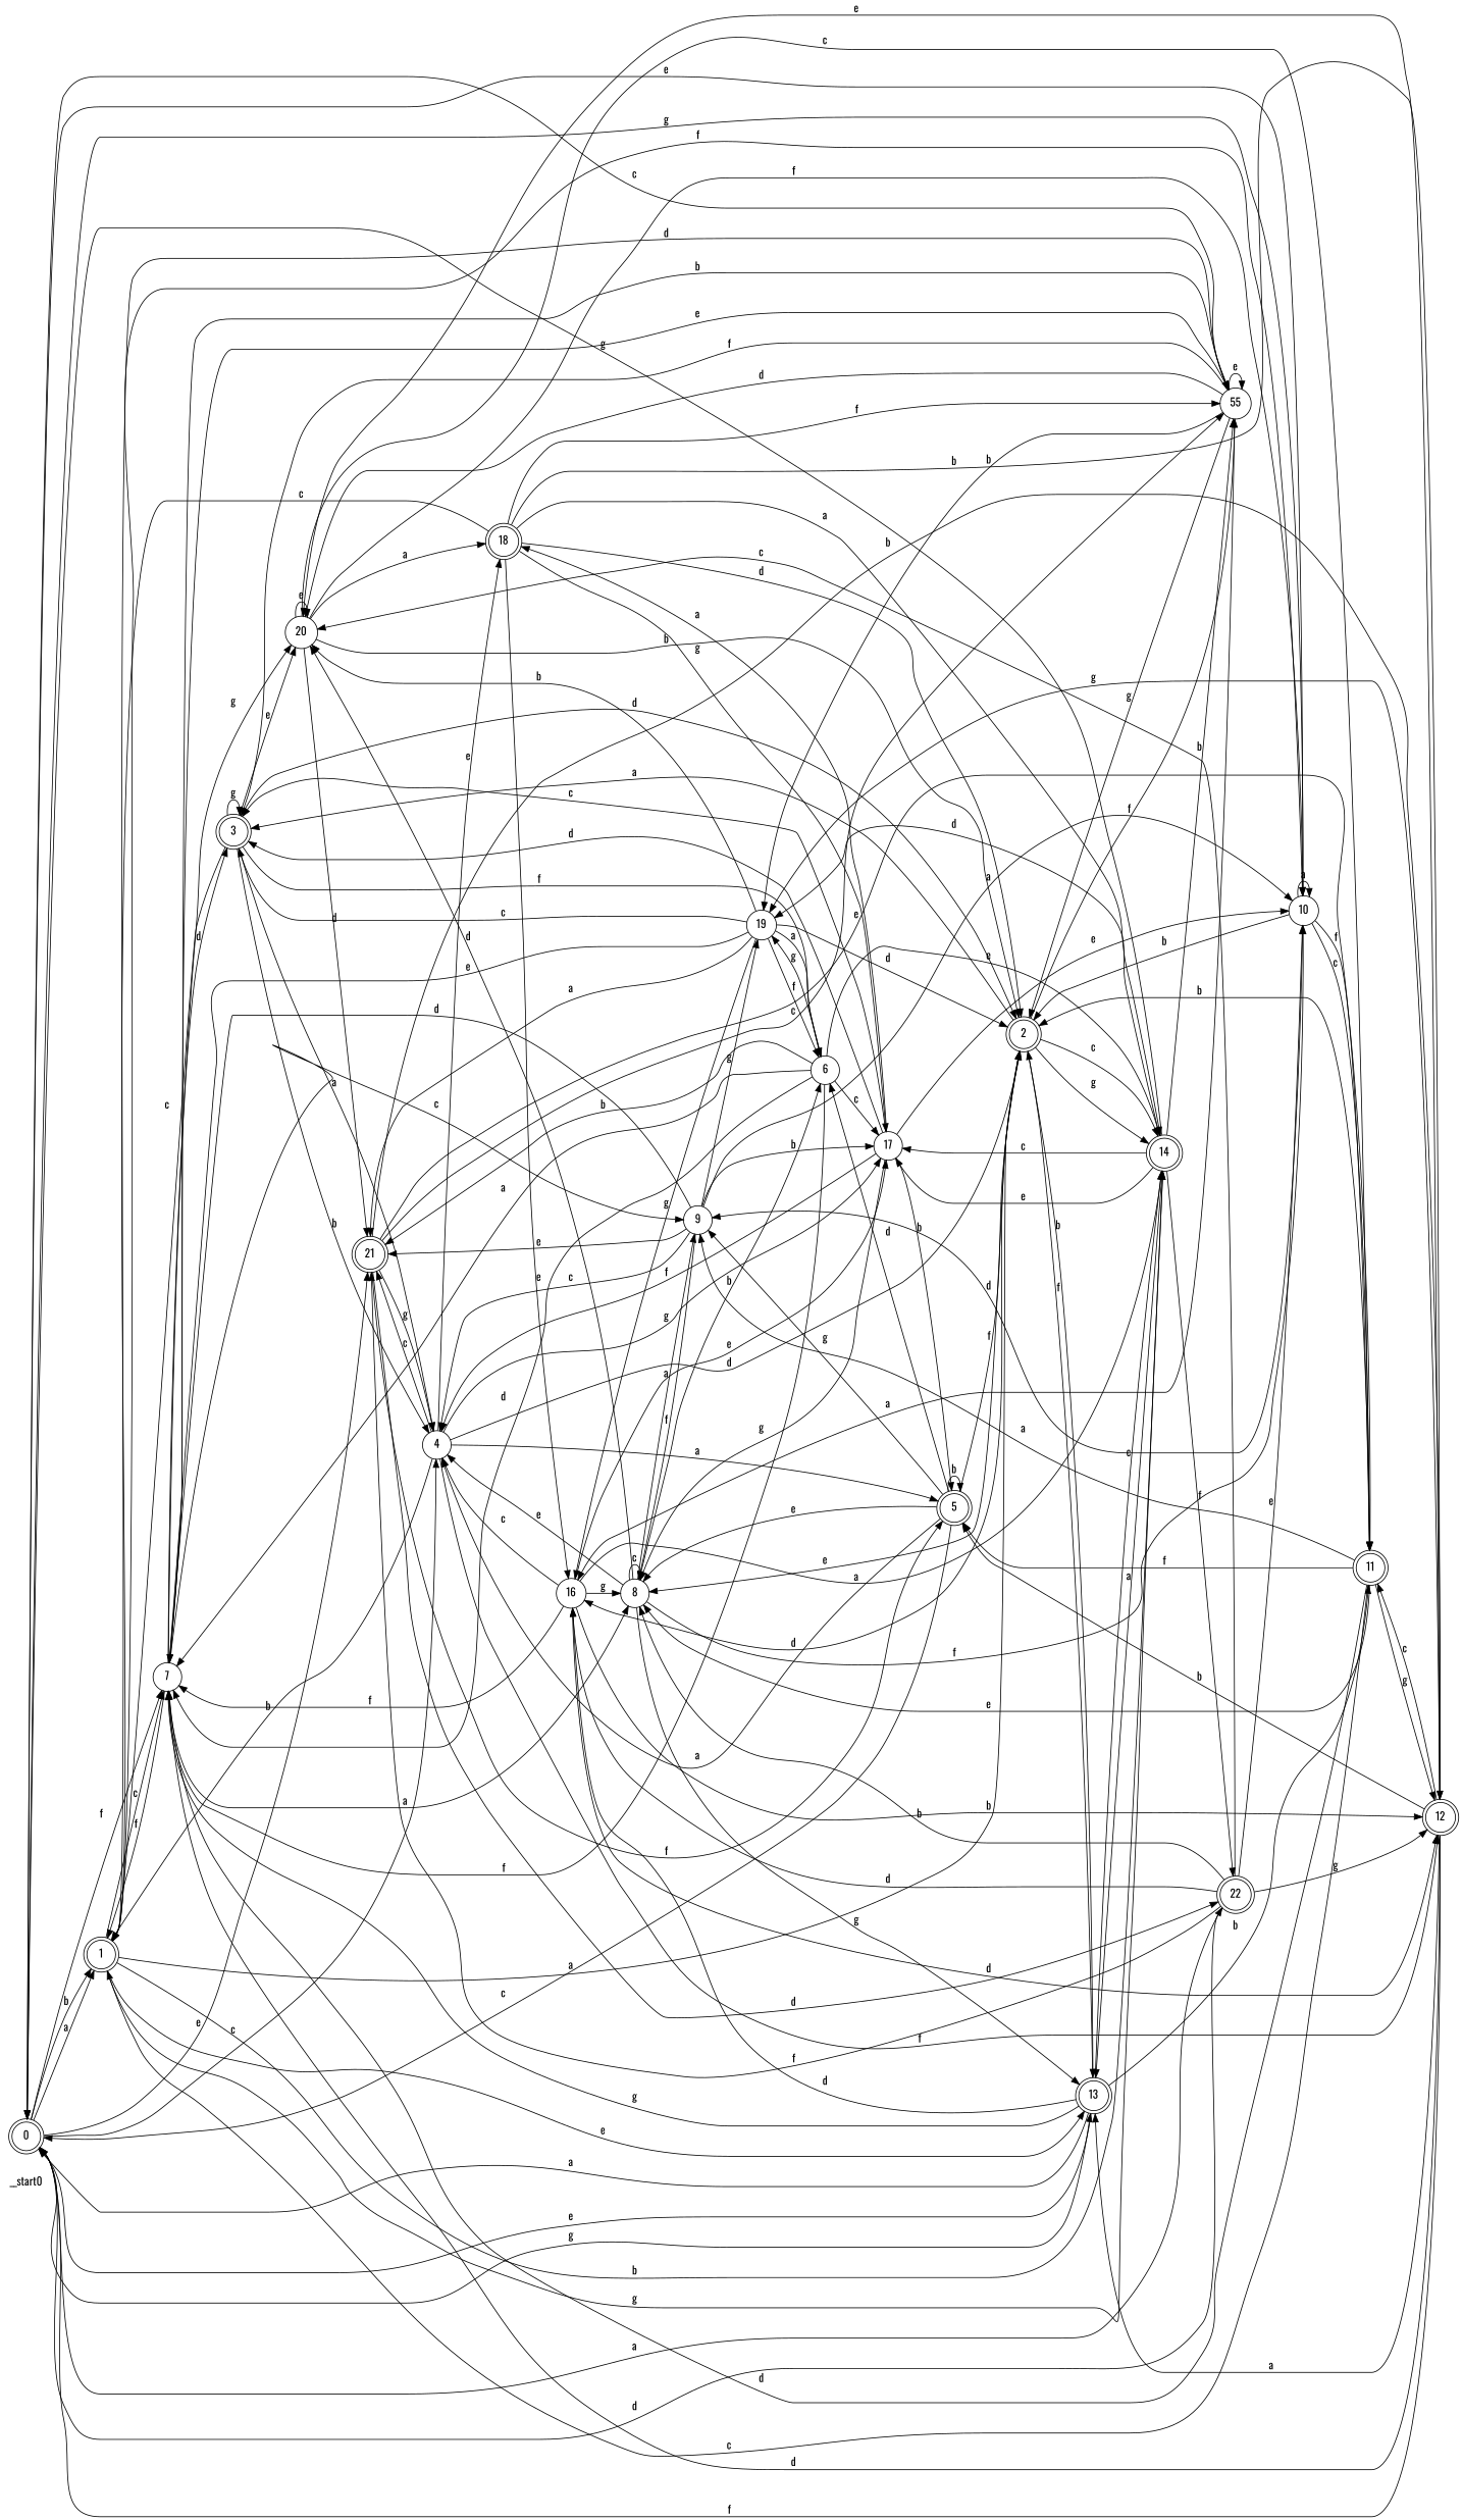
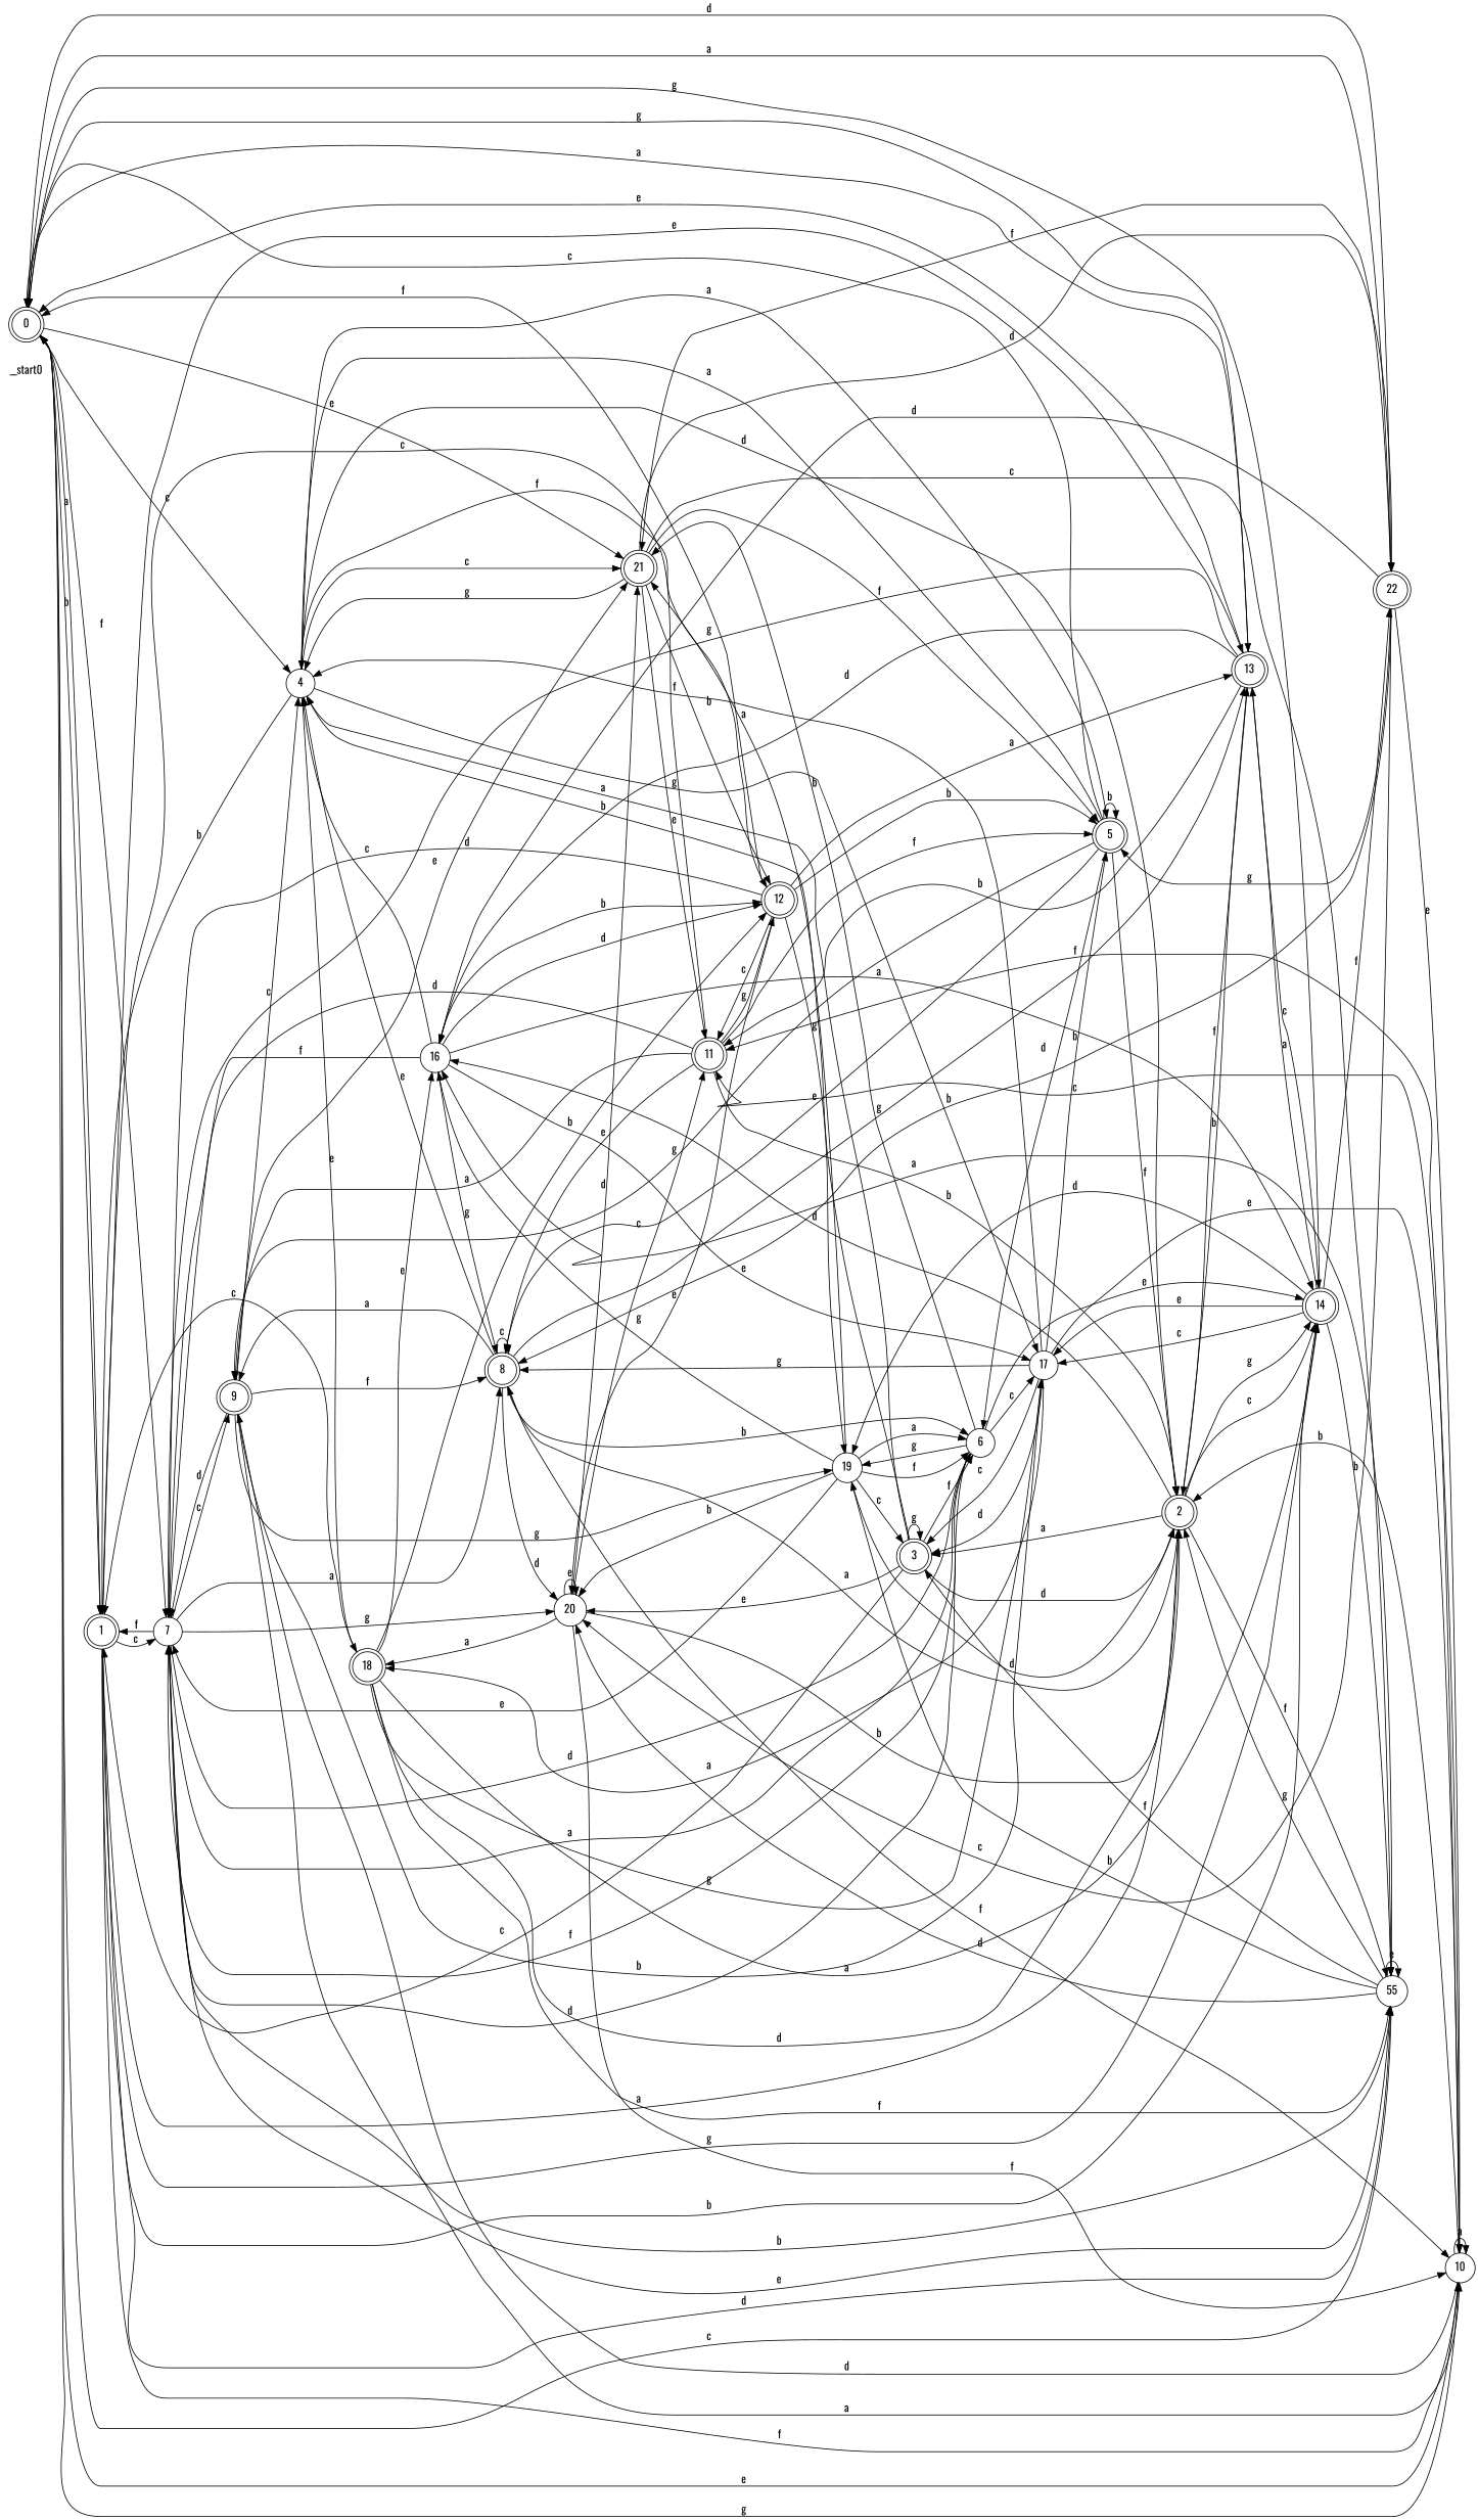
  digraph {
    fontname=Oswald
    rankdir=LR
    node [fontname=Oswald shape=doublecircle color=black fillcolor=white style="rounded,filled"]
    edge [fontname=Oswald]
    __start0 [shape=none color="" fillcolor="" style=""]
    n2 [label=0]
    n3 [label=1]
    n4 [label=4 shape=circle style=filled]
    n5 [label=7 shape=circle style=filled]
    n6 [label=13]
    n7 [label=21]
    n8 [label=22]
    n9 [label=2]
    n10 [label=10 shape=circle style=filled]
    n11 [label=14]
    n12 [label=55 shape=circle style=filled]
    n13 [label=5]
    n14 [label=12]
    n15 [label=17 shape=circle style=filled]
    n16 [label=18]
-   n17 [label=8 shape=circle]
+   n17 [label=8]
    n18 [label=6 shape=circle style=filled]
    n19 [label=20 shape=circle style=filled]
-   n20 [label=9 shape=circle]
+   n20 [label=9]
    n21 [label=16 shape=circle style=filled]
    n22 [label=11]
    n23 [label=3]
    n24 [label=19 shape=circle style=filled]
    n2 -> n3 [label=a]
    n2 -> n3 [label=b]
    n2 -> n4 [label=c]
    n2 -> n5 [label=f]
    n2 -> n6 [label=g]
    n2 -> n7 [label=e]
    n2 -> n8 [label=d]
    n3 -> n5 [label=c]
    n3 -> n6 [label=e]
    n3 -> n9 [label=a]
    n3 -> n10 [label=f]
    n3 -> n11 [label=b]
    n3 -> n11 [label=g]
    n3 -> n12 [label=d]
    n4 -> n3 [label=b]
    n4 -> n7 [label=c]
    n4 -> n9 [label=d]
    n4 -> n13 [label=a]
    n4 -> n14 [label=f]
    n4 -> n15 [label=g]
    n4 -> n16 [label=e]
    n5 -> n3 [label=f]
    n5 -> n12 [label=b]
    n5 -> n12 [label=e]
    n5 -> n17 [label=a]
-   n5 -> n23 [label=d]
+   n5 -> n18 [label=d]
    n5 -> n19 [label=g]
    n5 -> n20 [label=c]
    n6 -> n2 [label=a]
    n6 -> n2 [label=e]
    n6 -> n5 [label=g]
    n6 -> n9 [label=f]
    n6 -> n11 [label=c]
    n6 -> n21 [label=d]
    n6 -> n22 [label=b]
    n7 -> n4 [label=g]
    n7 -> n8 [label=d]
    n7 -> n12 [label=c]
    n7 -> n13 [label=f]
    n7 -> n14 [label=b]
    n7 -> n22 [label=e]
    n8 -> n2 [label=a]
    n8 -> n7 [label=f]
    n8 -> n10 [label=e]
-   n8 -> n14 [label=g]
+   n8 -> n13 [label=g]
    n8 -> n17 [label=b]
    n8 -> n19 [label=c]
    n8 -> n21 [label=d]
    n9 -> n6 [label=b]
    n9 -> n11 [label=c]
    n9 -> n11 [label=g]
    n9 -> n12 [label=f]
-   n9 -> n17 [label=e]
+   n9 -> n17 [label=a]
    n9 -> n21 [label=d]
    n9 -> n23 [label=a]
    n10 -> n2 [label=e]
    n10 -> n2 [label=g]
    n10 -> n9 [label=b]
    n10 -> n10 [label=a]
    n10 -> n20 [label=d]
    n10 -> n22 [label=c]
    n10 -> n22 [label=f]
    n11 -> n2 [label=g]
    n11 -> n6 [label=a]
    n11 -> n8 [label=f]
    n11 -> n12 [label=b]
    n11 -> n15 [label=c]
    n11 -> n15 [label=e]
    n11 -> n24 [label=d]
    n12 -> n2 [label=c]
    n12 -> n9 [label=g]
    n12 -> n12 [label=e]
    n12 -> n19 [label=d]
    n12 -> n21 [label=a]
    n12 -> n23 [label=f]
    n12 -> n24 [label=b]
    n13 -> n2 [label=c]
    n13 -> n4 [label=a]
    n13 -> n9 [label=f]
    n13 -> n13 [label=b]
    n13 -> n17 [label=e]
    n13 -> n18 [label=d]
    n13 -> n20 [label=g]
    n14 -> n2 [label=f]
    n14 -> n5 [label=d]
    n14 -> n6 [label=a]
    n14 -> n13 [label=b]
    n14 -> n19 [label=e]
    n14 -> n22 [label=c]
    n14 -> n24 [label=g]
    n15 -> n4 [label=f]
    n15 -> n10 [label=e]
    n15 -> n13 [label=b]
    n15 -> n16 [label=a]
    n15 -> n17 [label=g]
    n15 -> n23 [label=c]
    n15 -> n23 [label=d]
    n16 -> n3 [label=c]
    n16 -> n9 [label=d]
    n16 -> n11 [label=a]
    n16 -> n12 [label=f]
    n16 -> n14 [label=b]
    n16 -> n15 [label=g]
    n16 -> n21 [label=e]
    n17 -> n4 [label=e]
    n17 -> n6 [label=g]
    n17 -> n10 [label=f]
    n17 -> n17 [label=c]
    n17 -> n18 [label=b]
    n17 -> n19 [label=d]
    n17 -> n20 [label=a]
    n18 -> n5 [label=a]
    n18 -> n5 [label=d]
    n18 -> n5 [label=f]
    n18 -> n7 [label=b]
    n18 -> n11 [label=e]
    n18 -> n15 [label=c]
    n18 -> n24 [label=g]
    n19 -> n7 [label=d]
    n19 -> n9 [label=b]
    n19 -> n10 [label=f]
    n19 -> n16 [label=a]
    n19 -> n19 [label=e]
    n19 -> n22 [label=c]
    n20 -> n4 [label=c]
    n20 -> n5 [label=d]
    n20 -> n7 [label=e]
    n20 -> n10 [label=a]
    n20 -> n15 [label=b]
    n20 -> n17 [label=f]
    n20 -> n24 [label=g]
    n21 -> n4 [label=c]
    n21 -> n5 [label=f]
    n21 -> n11 [label=a]
    n21 -> n14 [label=b]
    n21 -> n14 [label=d]
    n21 -> n15 [label=e]
    n21 -> n17 [label=g]
    n22 -> n3 [label=c]
    n22 -> n5 [label=d]
    n22 -> n9 [label=b]
    n22 -> n13 [label=f]
    n22 -> n14 [label=g]
    n22 -> n17 [label=e]
    n22 -> n20 [label=a]
    n23 -> n3 [label=c]
    n23 -> n4 [label=a]
    n23 -> n4 [label=b]
    n23 -> n9 [label=d]
    n23 -> n18 [label=f]
    n23 -> n19 [label=e]
    n23 -> n23 [label=g]
    n24 -> n5 [label=e]
    n24 -> n7 [label=a]
    n24 -> n9 [label=d]
    n24 -> n18 [label=a]
    n24 -> n18 [label=f]
    n24 -> n19 [label=b]
    n24 -> n21 [label=g]
    n24 -> n23 [label=c]
  }
